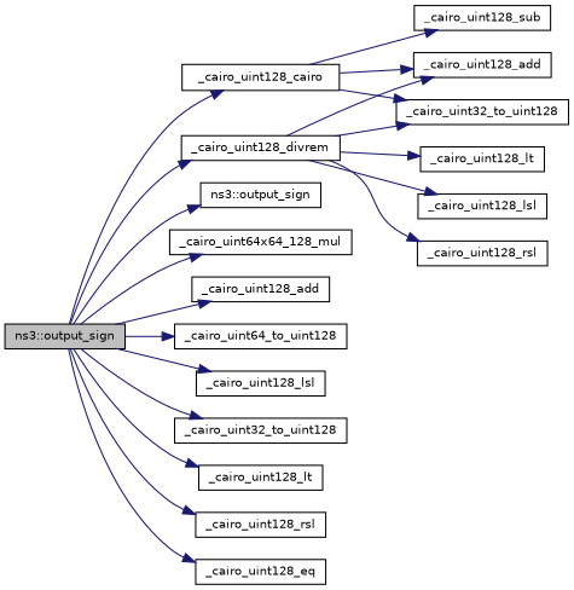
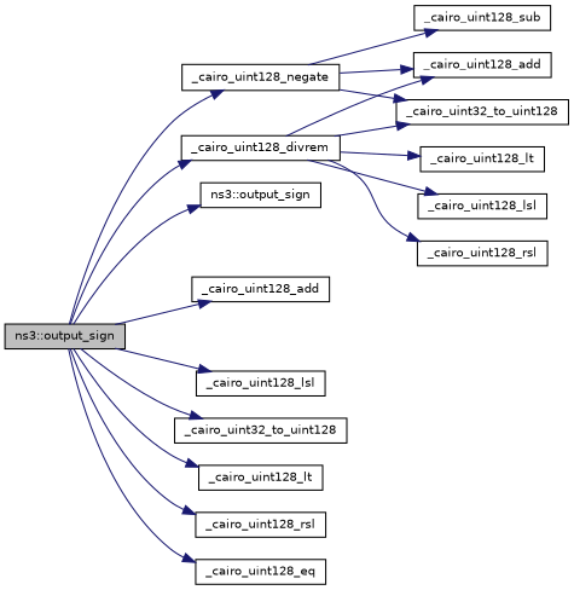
  digraph {
    rankdir=LR
    node [color=black fillcolor=white fontname=Helvetica fontsize=10 shape=record style=filled]
    edge [color=midnightblue fontname=Helvetica fontsize=10 labelfontname=Helvetica labelfontsize=10 style=solid]
    n1 [fillcolor=grey75 fontcolor=black height=0.2 label="ns3::output_sign" width=0.4]
-   n2 [height=0.2 label=_cairo_uint128_cairo width=0.4]
+   n2 [height=0.2 label=_cairo_uint128_negate width=0.4]
    n3 [height=0.2 label="ns3::output_sign" width=0.4]
-   n4 [height=0.2 label=_cairo_uint64x64_128_mul width=0.4]
    n5 [height=0.2 label=_cairo_uint128_add width=0.4]
-   n6 [height=0.2 label=_cairo_uint64_to_uint128 width=0.4]
    n7 [height=0.2 label=_cairo_uint128_lsl width=0.4]
    n8 [height=0.2 label=_cairo_uint128_divrem width=0.4]
    n9 [height=0.2 label=_cairo_uint32_to_uint128 width=0.4]
    n10 [height=0.2 label=_cairo_uint128_lt width=0.4]
    n11 [height=0.2 label=_cairo_uint128_rsl width=0.4]
    n12 [height=0.2 label=_cairo_uint128_eq width=0.4]
    n13 [height=0.2 label=_cairo_uint128_add width=0.4]
    n14 [height=0.2 label=_cairo_uint32_to_uint128 width=0.4]
    n15 [height=0.2 label=_cairo_uint128_sub width=0.4]
    n16 [height=0.2 label=_cairo_uint128_lt width=0.4]
    n17 [height=0.2 label=_cairo_uint128_lsl width=0.4]
    n18 [height=0.2 label=_cairo_uint128_rsl width=0.4]
    n1 -> n2
    n1 -> n3
-   n1 -> n4
    n1 -> n5
-   n1 -> n6
    n1 -> n7
    n1 -> n8
    n1 -> n9
    n1 -> n10
    n1 -> n11
    n1 -> n12
    n2 -> n13
    n2 -> n14
    n2 -> n15
    n8 -> n13
    n8 -> n14
    n8 -> n16
    n8 -> n17
    n8 -> n18
  }
